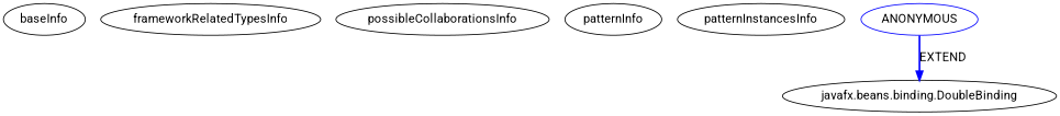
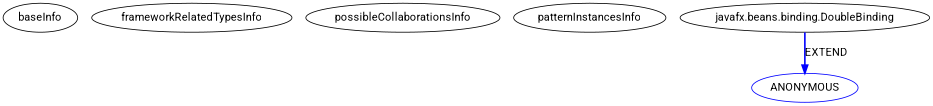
  digraph {
    fontname=Roboto
    node [fontname=Roboto]
    baseInfo [category=pattern graphId=2739 isAnonymous=false possibleRelation=false]
    frameworkRelatedTypesInfo
    possibleCollaborationsInfo
-   patternInfo [frequency=3.0 patternRootClient=null]
    patternInstancesInfo [0="DenisTyschenko-JavaFx-Graph~/DenisTyschenko-JavaFx-Graph/JavaFx-Graph-master/src/main/java/graph/model/edge/DirectedEdge.java~DirectedEdge~340" 1="MrLoNee-RadialFx~/MrLoNee-RadialFx/RadialFx-master/src/com/mrlonee/radialfx/thermostat/NestNoCss.java~NestNoCss~985" 2="MrLoNee-RadialFx~/MrLoNee-RadialFx/RadialFx-master/src/com/mrlonee/radialfx/thermostat/Nest.java~Nest~992"]
    n6 [isFrameworkType=false label="javafx.beans.binding.DoubleBinding" vertexType=FRAMEWORK_CLASS_TYPE]
    n7 [color=blue isFrameworkType=false label=ANONYMOUS vertexType=REFERENCE_ANONYMOUS_DECLARATION]
-   n7 -> n6 [color=blue label=EXTEND style=bold arrowhead=normal fontname=Roboto]
+   n6 -> n7 [color=blue label=EXTEND style=bold arrowhead=normal fontname=Roboto]
  }
